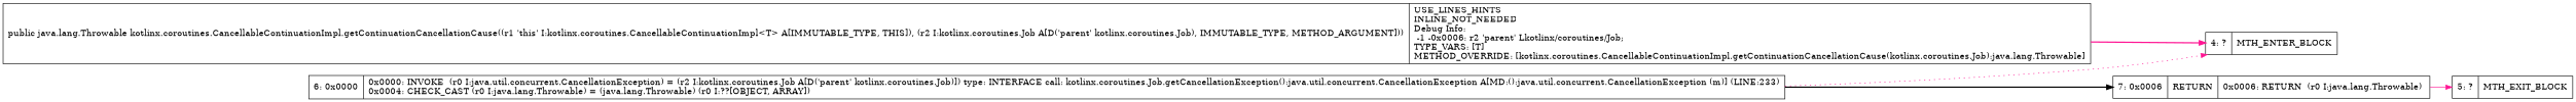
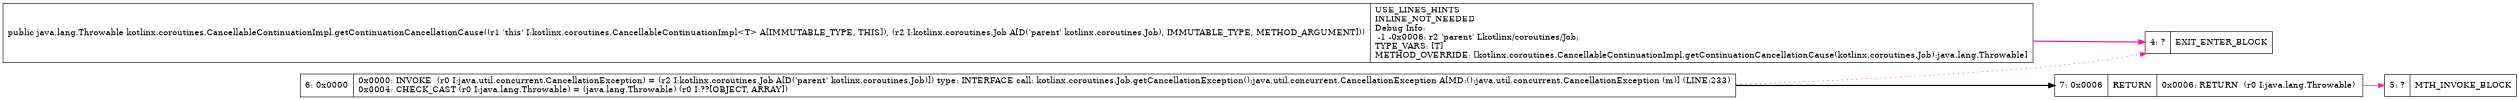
  digraph {
    rankdir=LR
    node [shape=record]
    edge [color=deeppink style=bold]
-   n1 [label="{4\:\ ?|MTH_ENTER_BLOCK\l}"]
+   n1 [label="{4\:\ ?|EXIT_ENTER_BLOCK\l}"]
    n2 [label="{6\:\ 0x0000|0x0000: INVOKE  (r0 I:java.util.concurrent.CancellationException) = (r2 I:kotlinx.coroutines.Job A[D('parent' kotlinx.coroutines.Job)]) type: INTERFACE call: kotlinx.coroutines.Job.getCancellationException():java.util.concurrent.CancellationException A[MD:():java.util.concurrent.CancellationException (m)] (LINE:233)\l0x0004: CHECK_CAST (r0 I:java.lang.Throwable) = (java.lang.Throwable) (r0 I:??[OBJECT, ARRAY]) \l}"]
    n3 [label="{7\:\ 0x0006|RETURN\l|0x0006: RETURN  (r0 I:java.lang.Throwable) \l}"]
-   n4 [label="{5\:\ ?|MTH_EXIT_BLOCK\l}"]
+   n4 [label="{5\:\ ?|MTH_INVOKE_BLOCK\l}"]
    n5 [label="{public java.lang.Throwable kotlinx.coroutines.CancellableContinuationImpl.getContinuationCancellationCause((r1 'this' I:kotlinx.coroutines.CancellableContinuationImpl\<T\> A[IMMUTABLE_TYPE, THIS]), (r2 I:kotlinx.coroutines.Job A[D('parent' kotlinx.coroutines.Job), IMMUTABLE_TYPE, METHOD_ARGUMENT]))  | USE_LINES_HINTS\lINLINE_NOT_NEEDED\lDebug Info:\l  \-1 \-0x0006: r2 'parent' Lkotlinx\/coroutines\/Job;\lTYPE_VARS: [T]\lMETHOD_OVERRIDE: [kotlinx.coroutines.CancellableContinuationImpl.getContinuationCancellationCause(kotlinx.coroutines.Job):java.lang.Throwable]\l}"]
    n2 -> n1 [style=dotted]
    n2 -> n3 [color=black]
    n3 -> n4 [style=solid]
    n5 -> n1
  }
